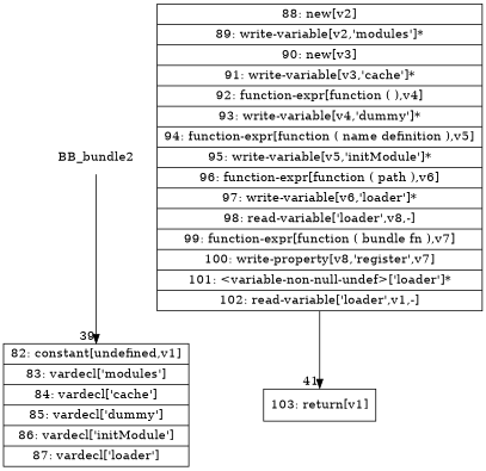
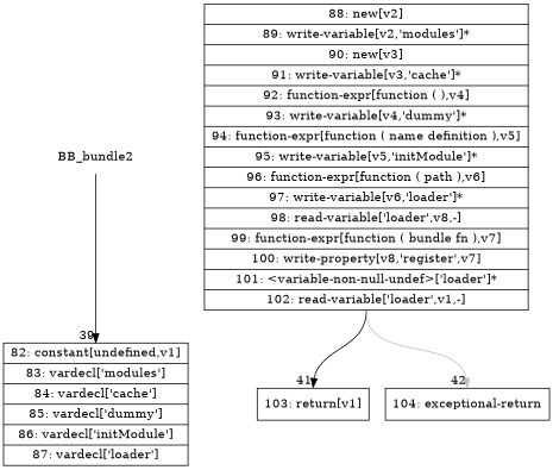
  digraph {
    rankdir=TD
    node [shape=record]
    edge [headport=n tailport=s]
    n1 [label=BB_bundle2 shape=none]
    n2 [label="{82: constant[undefined,v1]|83: vardecl['modules']|84: vardecl['cache']|85: vardecl['dummy']|86: vardecl['initModule']|87: vardecl['loader']}"]
    n3 [label="{88: new[v2]|89: write-variable[v2,'modules']*|90: new[v3]|91: write-variable[v3,'cache']*|92: function-expr[function ( ),v4]|93: write-variable[v4,'dummy']*|94: function-expr[function ( name definition ),v5]|95: write-variable[v5,'initModule']*|96: function-expr[function ( path ),v6]|97: write-variable[v6,'loader']*|98: read-variable['loader',v8,-]|99: function-expr[function ( bundle fn ),v7]|100: write-property[v8,'register',v7]|101: \<variable-non-null-undef\>['loader']*|102: read-variable['loader',v1,-]}"]
    n4 [label="{103: return[v1]}"]
+   n5 [label="{104: exceptional-return}"]
    n1 -> n2 [headlabel="    39"]
    n3 -> n4 [headlabel="      41"]
+   n3 -> n5 [color=gray headlabel="      42"]
  }
